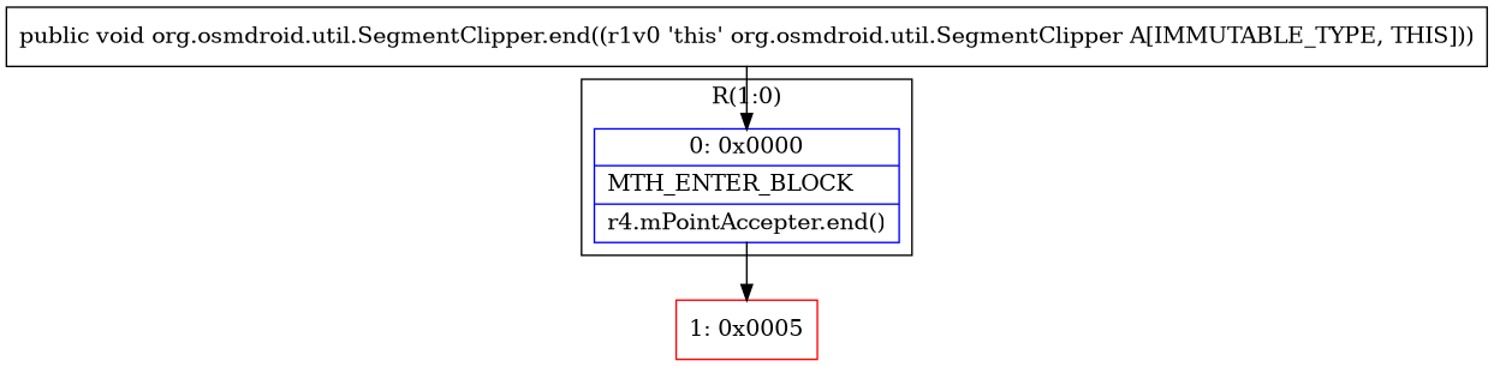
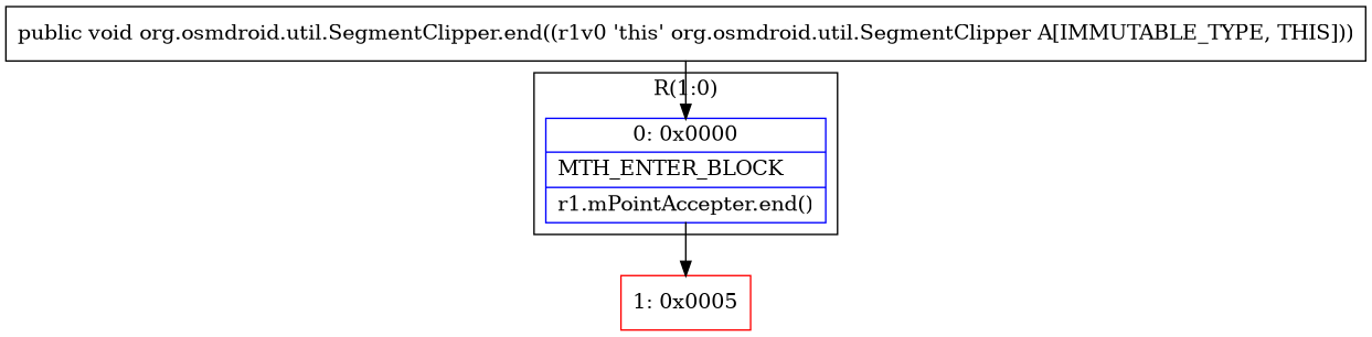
  digraph {
    node [shape=record]
-   n1 [color=blue label="{0\:\ 0x0000|MTH_ENTER_BLOCK\l|r4.mPointAccepter.end()\l}"]
+   n1 [color=blue label="{0\:\ 0x0000|MTH_ENTER_BLOCK\l|r1.mPointAccepter.end()\l}"]
    n2 [color=red label="{1\:\ 0x0005}"]
    n3 [label="{public void org.osmdroid.util.SegmentClipper.end((r1v0 'this' org.osmdroid.util.SegmentClipper A[IMMUTABLE_TYPE, THIS])) }"]
    subgraph cluster_1 {
      label="R(1:0)"
      n1
    }
    n1 -> n2
    n3 -> n1
  }
